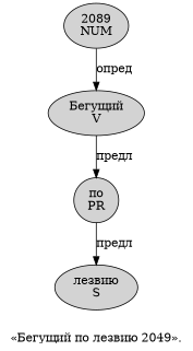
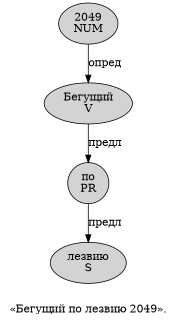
  digraph {
    label="«Бегущий по лезвию 2049»."
    node [fillcolor=lightgray penwidth=1 shape=ellipse style=filled]
    n1 [label="Бегущий\nV"]
    n2 [label="по\nPR"]
    n3 [label="лезвию\nS"]
-   n4 [label="2089\nNUM"]
+   n4 [label="2049\nNUM"]
    n1 -> n2 [label="предл"]
    n2 -> n3 [label="предл"]
    n4 -> n1 [label="опред"]
  }
